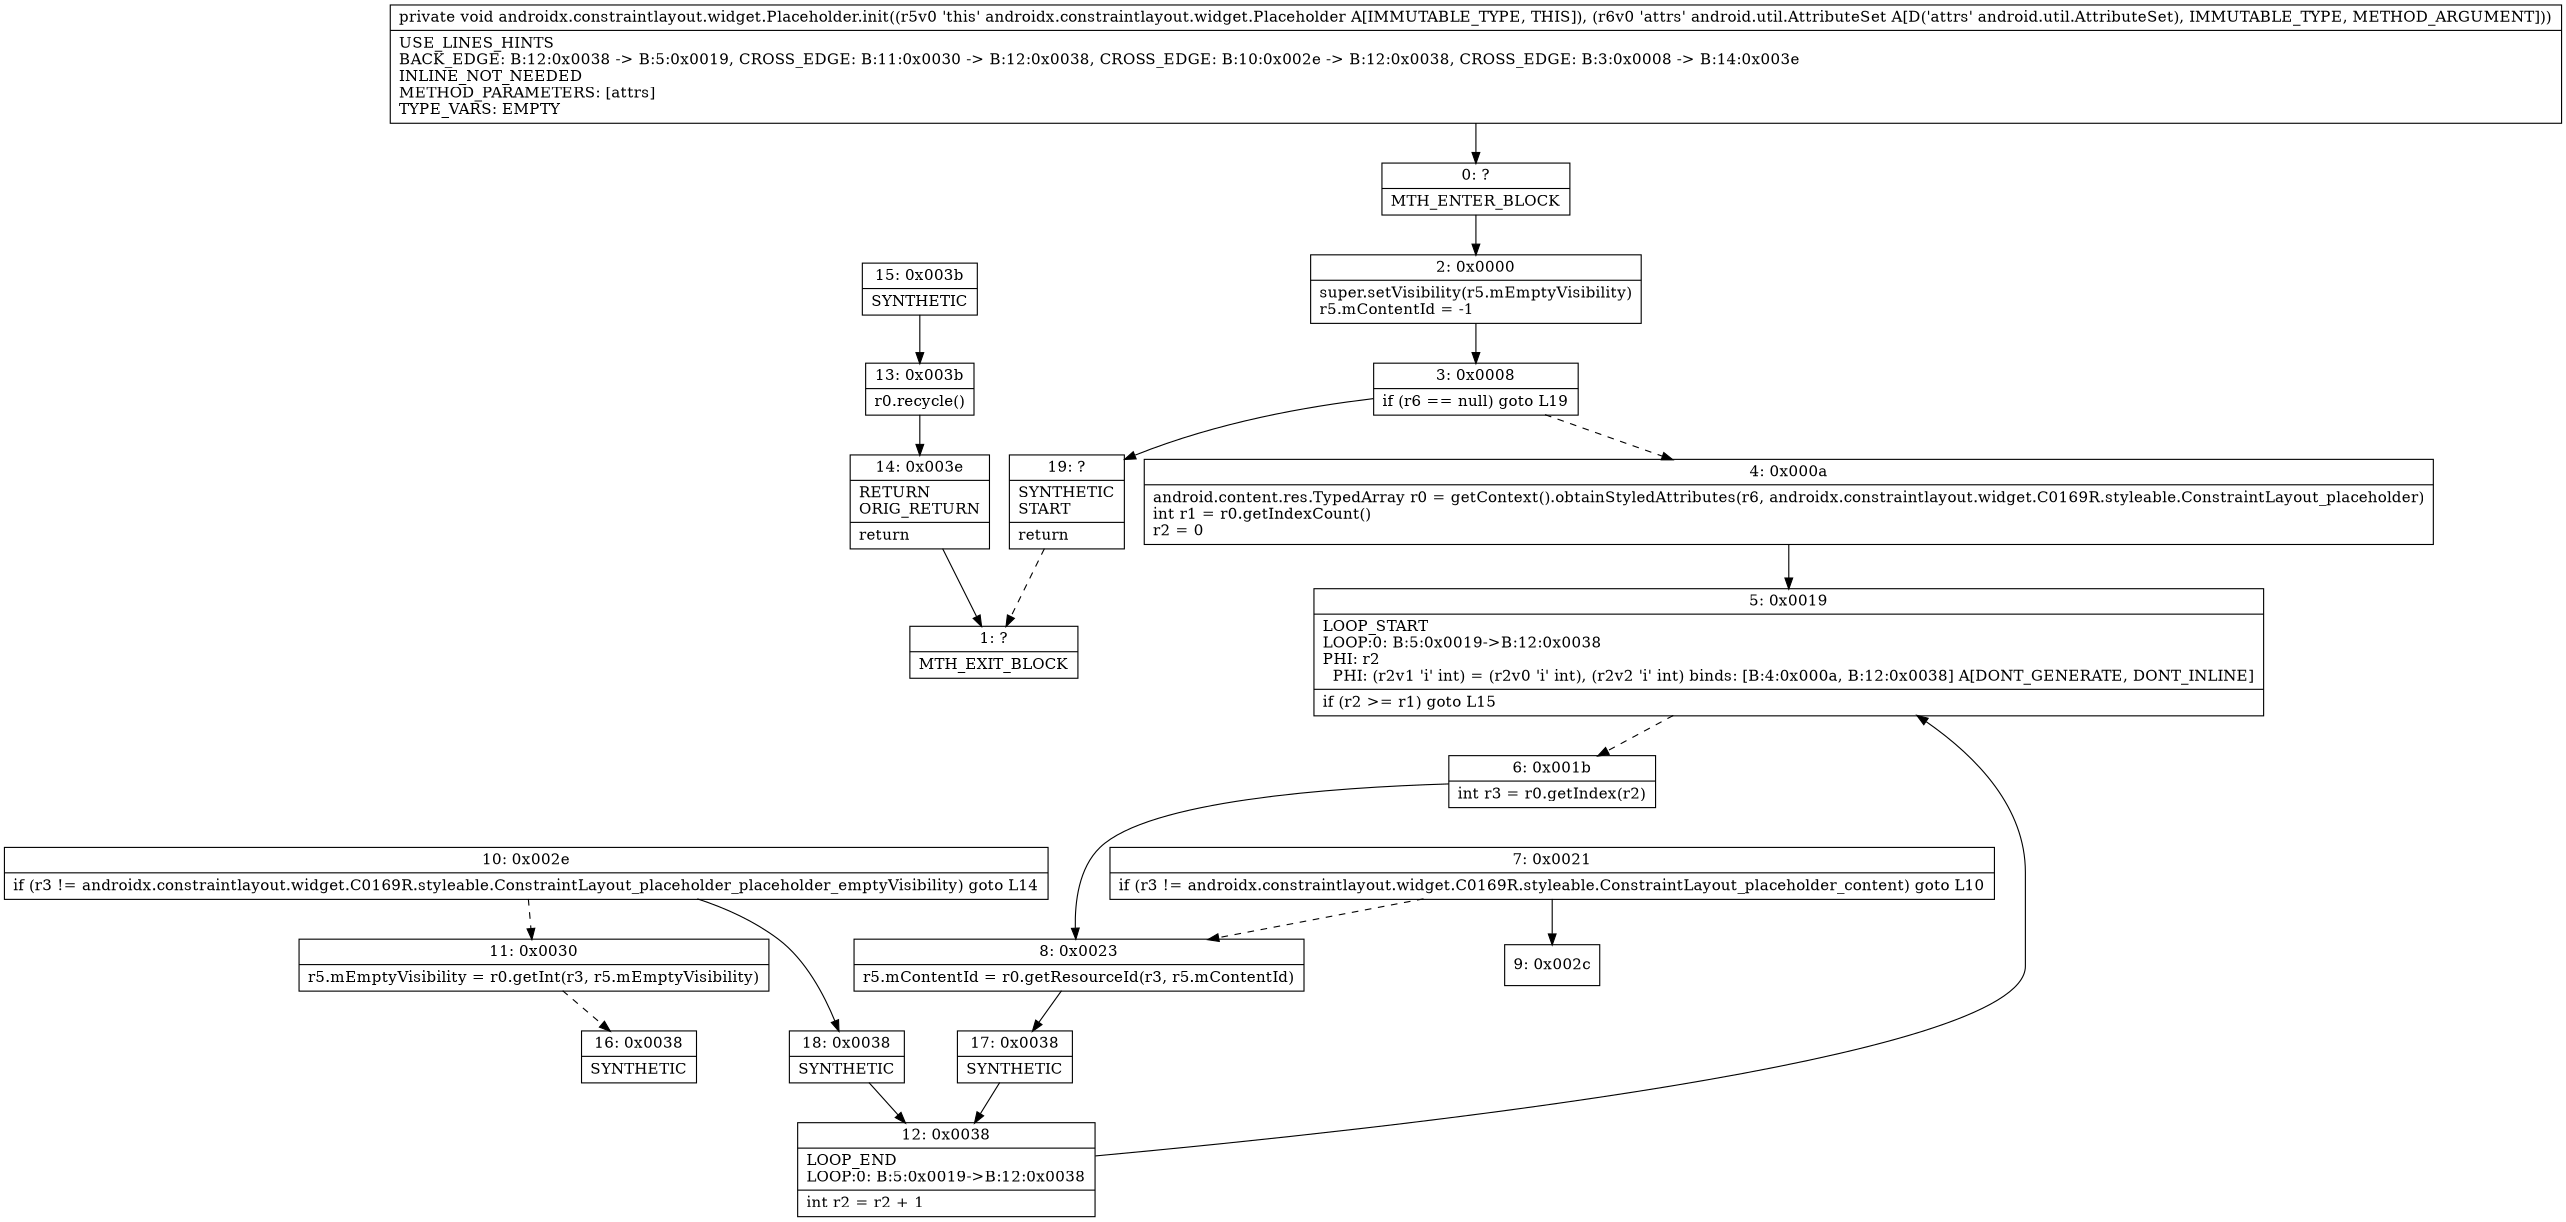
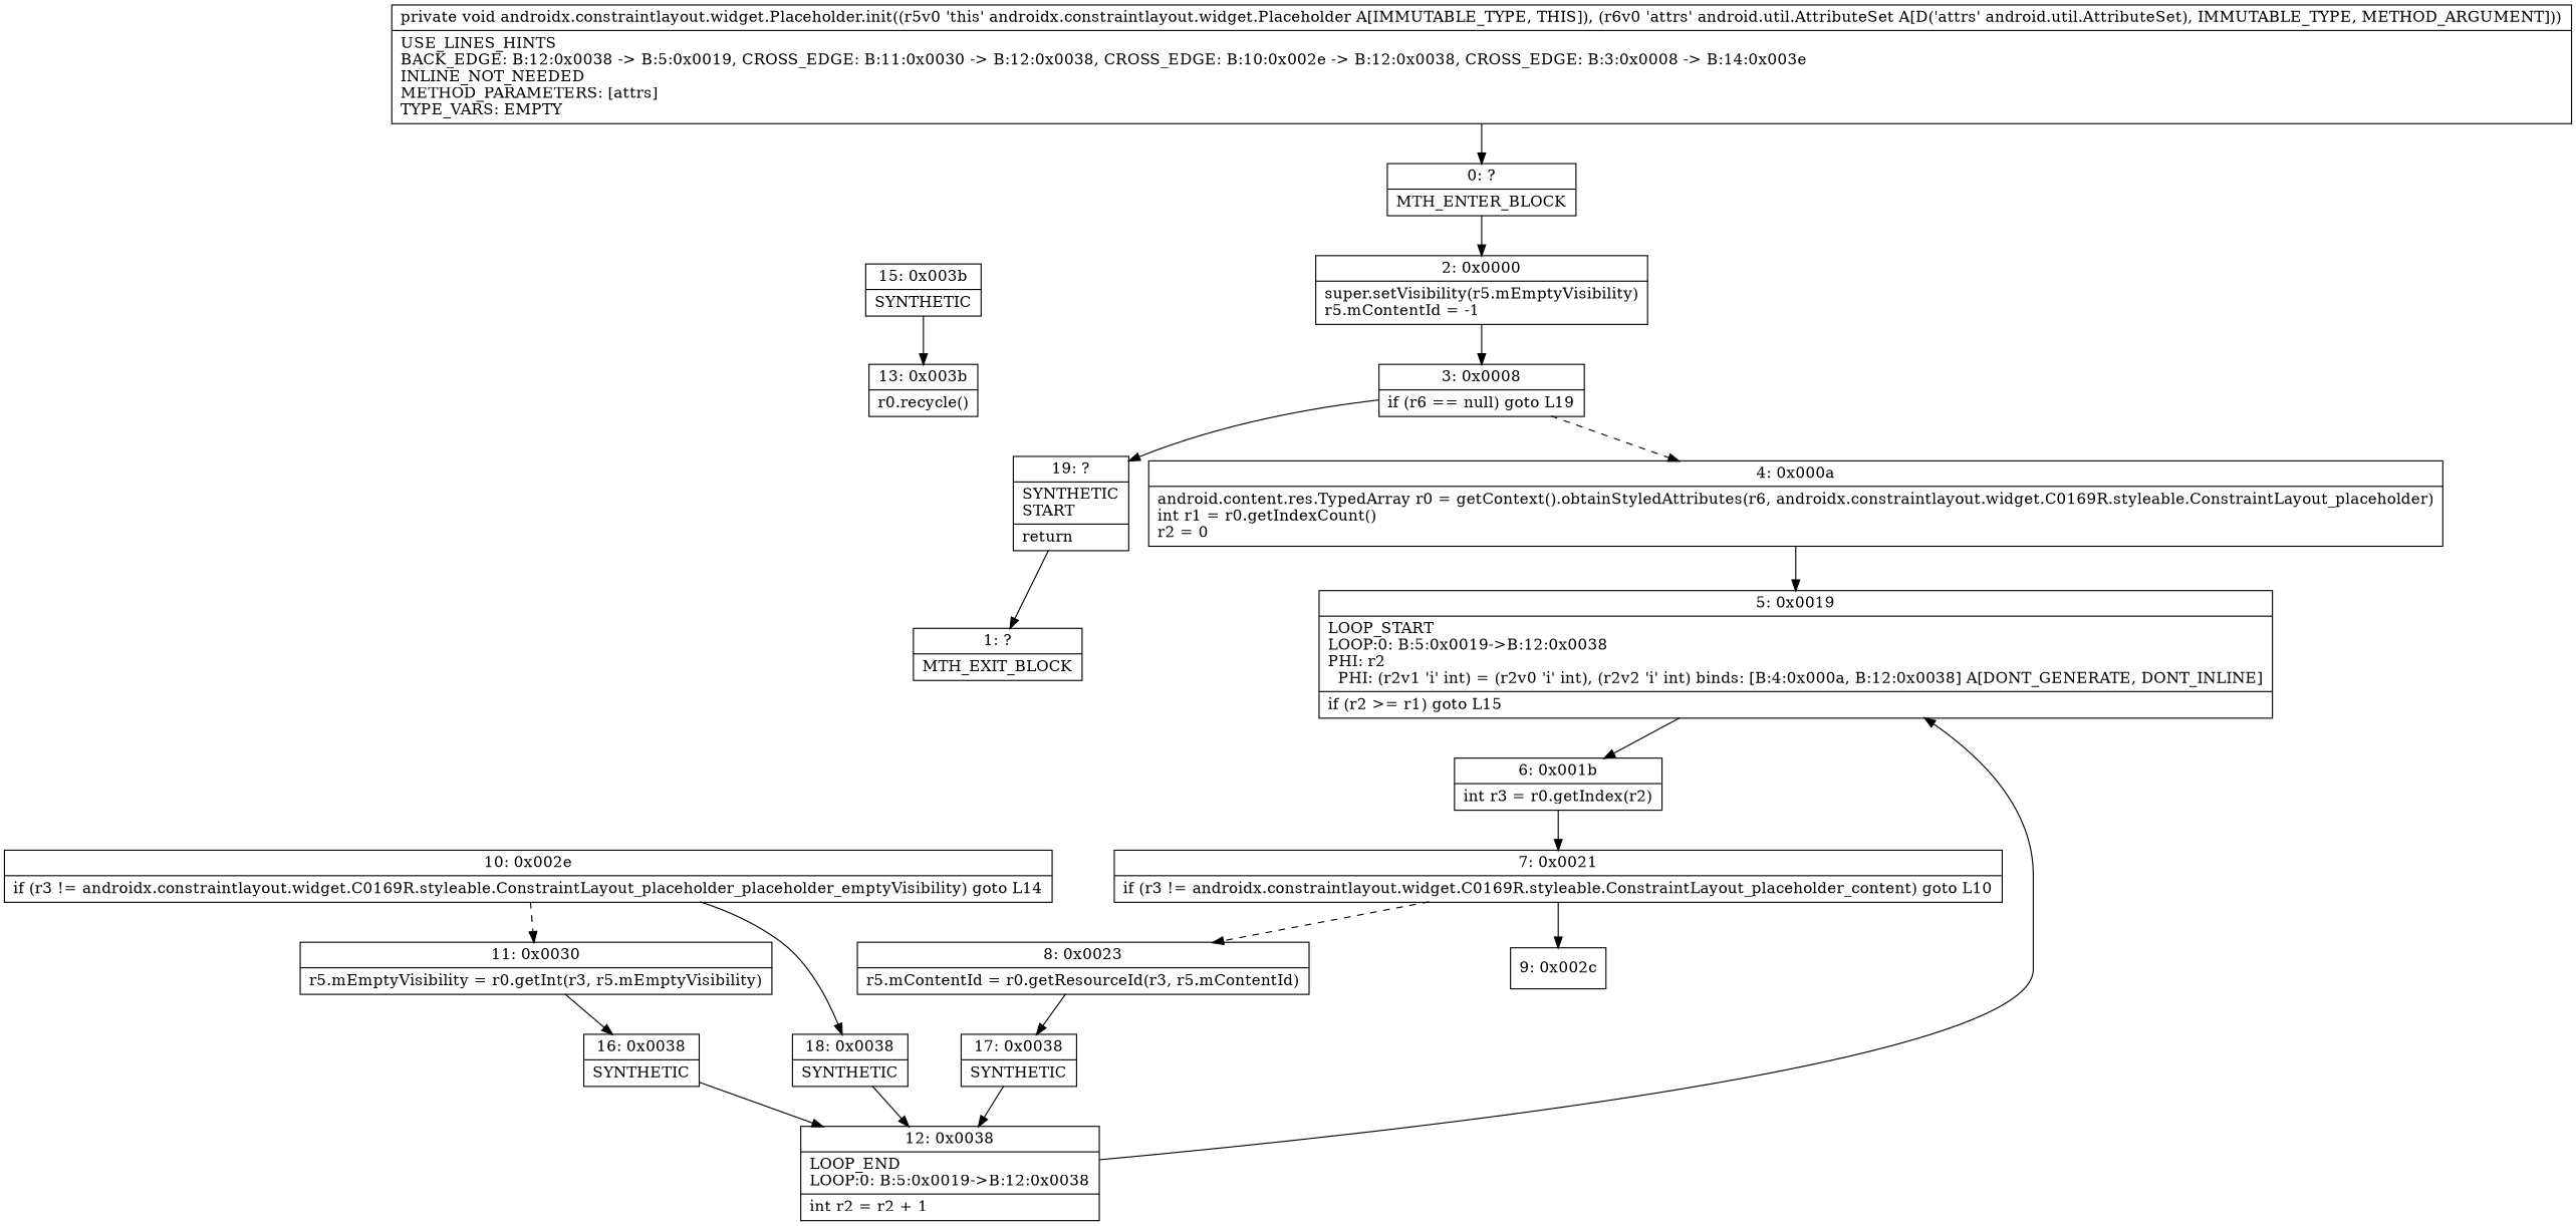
  digraph {
    node [shape=record]
    n1 [label="{0\:\ ?|MTH_ENTER_BLOCK\l}"]
    n2 [label="{2\:\ 0x0000|super.setVisibility(r5.mEmptyVisibility)\lr5.mContentId = \-1\l}"]
    n3 [label="{3\:\ 0x0008|if (r6 == null) goto L19\l}"]
    n4 [label="{4\:\ 0x000a|android.content.res.TypedArray r0 = getContext().obtainStyledAttributes(r6, androidx.constraintlayout.widget.C0169R.styleable.ConstraintLayout_placeholder)\lint r1 = r0.getIndexCount()\lr2 = 0\l}"]
    n5 [label="{19\:\ ?|SYNTHETIC\lSTART\l|return\l}"]
    n6 [label="{5\:\ 0x0019|LOOP_START\lLOOP:0: B:5:0x0019\-\>B:12:0x0038\lPHI: r2 \l  PHI: (r2v1 'i' int) = (r2v0 'i' int), (r2v2 'i' int) binds: [B:4:0x000a, B:12:0x0038] A[DONT_GENERATE, DONT_INLINE]\l|if (r2 \>= r1) goto L15\l}"]
    n7 [label="{1\:\ ?|MTH_EXIT_BLOCK\l}"]
    n8 [label="{6\:\ 0x001b|int r3 = r0.getIndex(r2)\l}"]
    n9 [label="{7\:\ 0x0021|if (r3 != androidx.constraintlayout.widget.C0169R.styleable.ConstraintLayout_placeholder_content) goto L10\l}"]
    n10 [label="{15\:\ 0x003b|SYNTHETIC\l}"]
    n11 [label="{13\:\ 0x003b|r0.recycle()\l}"]
    n12 [label="{8\:\ 0x0023|r5.mContentId = r0.getResourceId(r3, r5.mContentId)\l}"]
    n13 [label="{9\:\ 0x002c}"]
    n14 [label="{17\:\ 0x0038|SYNTHETIC\l}"]
    n15 [label="{12\:\ 0x0038|LOOP_END\lLOOP:0: B:5:0x0019\-\>B:12:0x0038\l|int r2 = r2 + 1\l}"]
    n16 [label="{10\:\ 0x002e|if (r3 != androidx.constraintlayout.widget.C0169R.styleable.ConstraintLayout_placeholder_placeholder_emptyVisibility) goto L14\l}"]
    n17 [label="{11\:\ 0x0030|r5.mEmptyVisibility = r0.getInt(r3, r5.mEmptyVisibility)\l}"]
    n18 [label="{18\:\ 0x0038|SYNTHETIC\l}"]
    n19 [label="{16\:\ 0x0038|SYNTHETIC\l}"]
-   n20 [label="{14\:\ 0x003e|RETURN\lORIG_RETURN\l|return\l}"]
    n21 [label="{private void androidx.constraintlayout.widget.Placeholder.init((r5v0 'this' androidx.constraintlayout.widget.Placeholder A[IMMUTABLE_TYPE, THIS]), (r6v0 'attrs' android.util.AttributeSet A[D('attrs' android.util.AttributeSet), IMMUTABLE_TYPE, METHOD_ARGUMENT]))  | USE_LINES_HINTS\lBACK_EDGE: B:12:0x0038 \-\> B:5:0x0019, CROSS_EDGE: B:11:0x0030 \-\> B:12:0x0038, CROSS_EDGE: B:10:0x002e \-\> B:12:0x0038, CROSS_EDGE: B:3:0x0008 \-\> B:14:0x003e\lINLINE_NOT_NEEDED\lMETHOD_PARAMETERS: [attrs]\lTYPE_VARS: EMPTY\l}"]
    n1 -> n2
    n2 -> n3
    n3 -> n4 [style=dashed]
    n3 -> n5
    n4 -> n6
-   n5 -> n7 [style=dashed]
-   n6 -> n8 [style=dashed]
-   n8 -> n12
+   n5 -> n7
+   n6 -> n8 [style=solid]
+   n8 -> n9
    n9 -> n12 [style=dashed]
    n9 -> n13
    n10 -> n11
-   n11 -> n20
    n12 -> n14
    n14 -> n15
    n15 -> n6
    n16 -> n17 [style=dashed]
    n16 -> n18
-   n17 -> n19 [style=dashed]
+   n17 -> n19
    n18 -> n15
-   n20 -> n7
+   n19 -> n15
    n21 -> n1
  }
